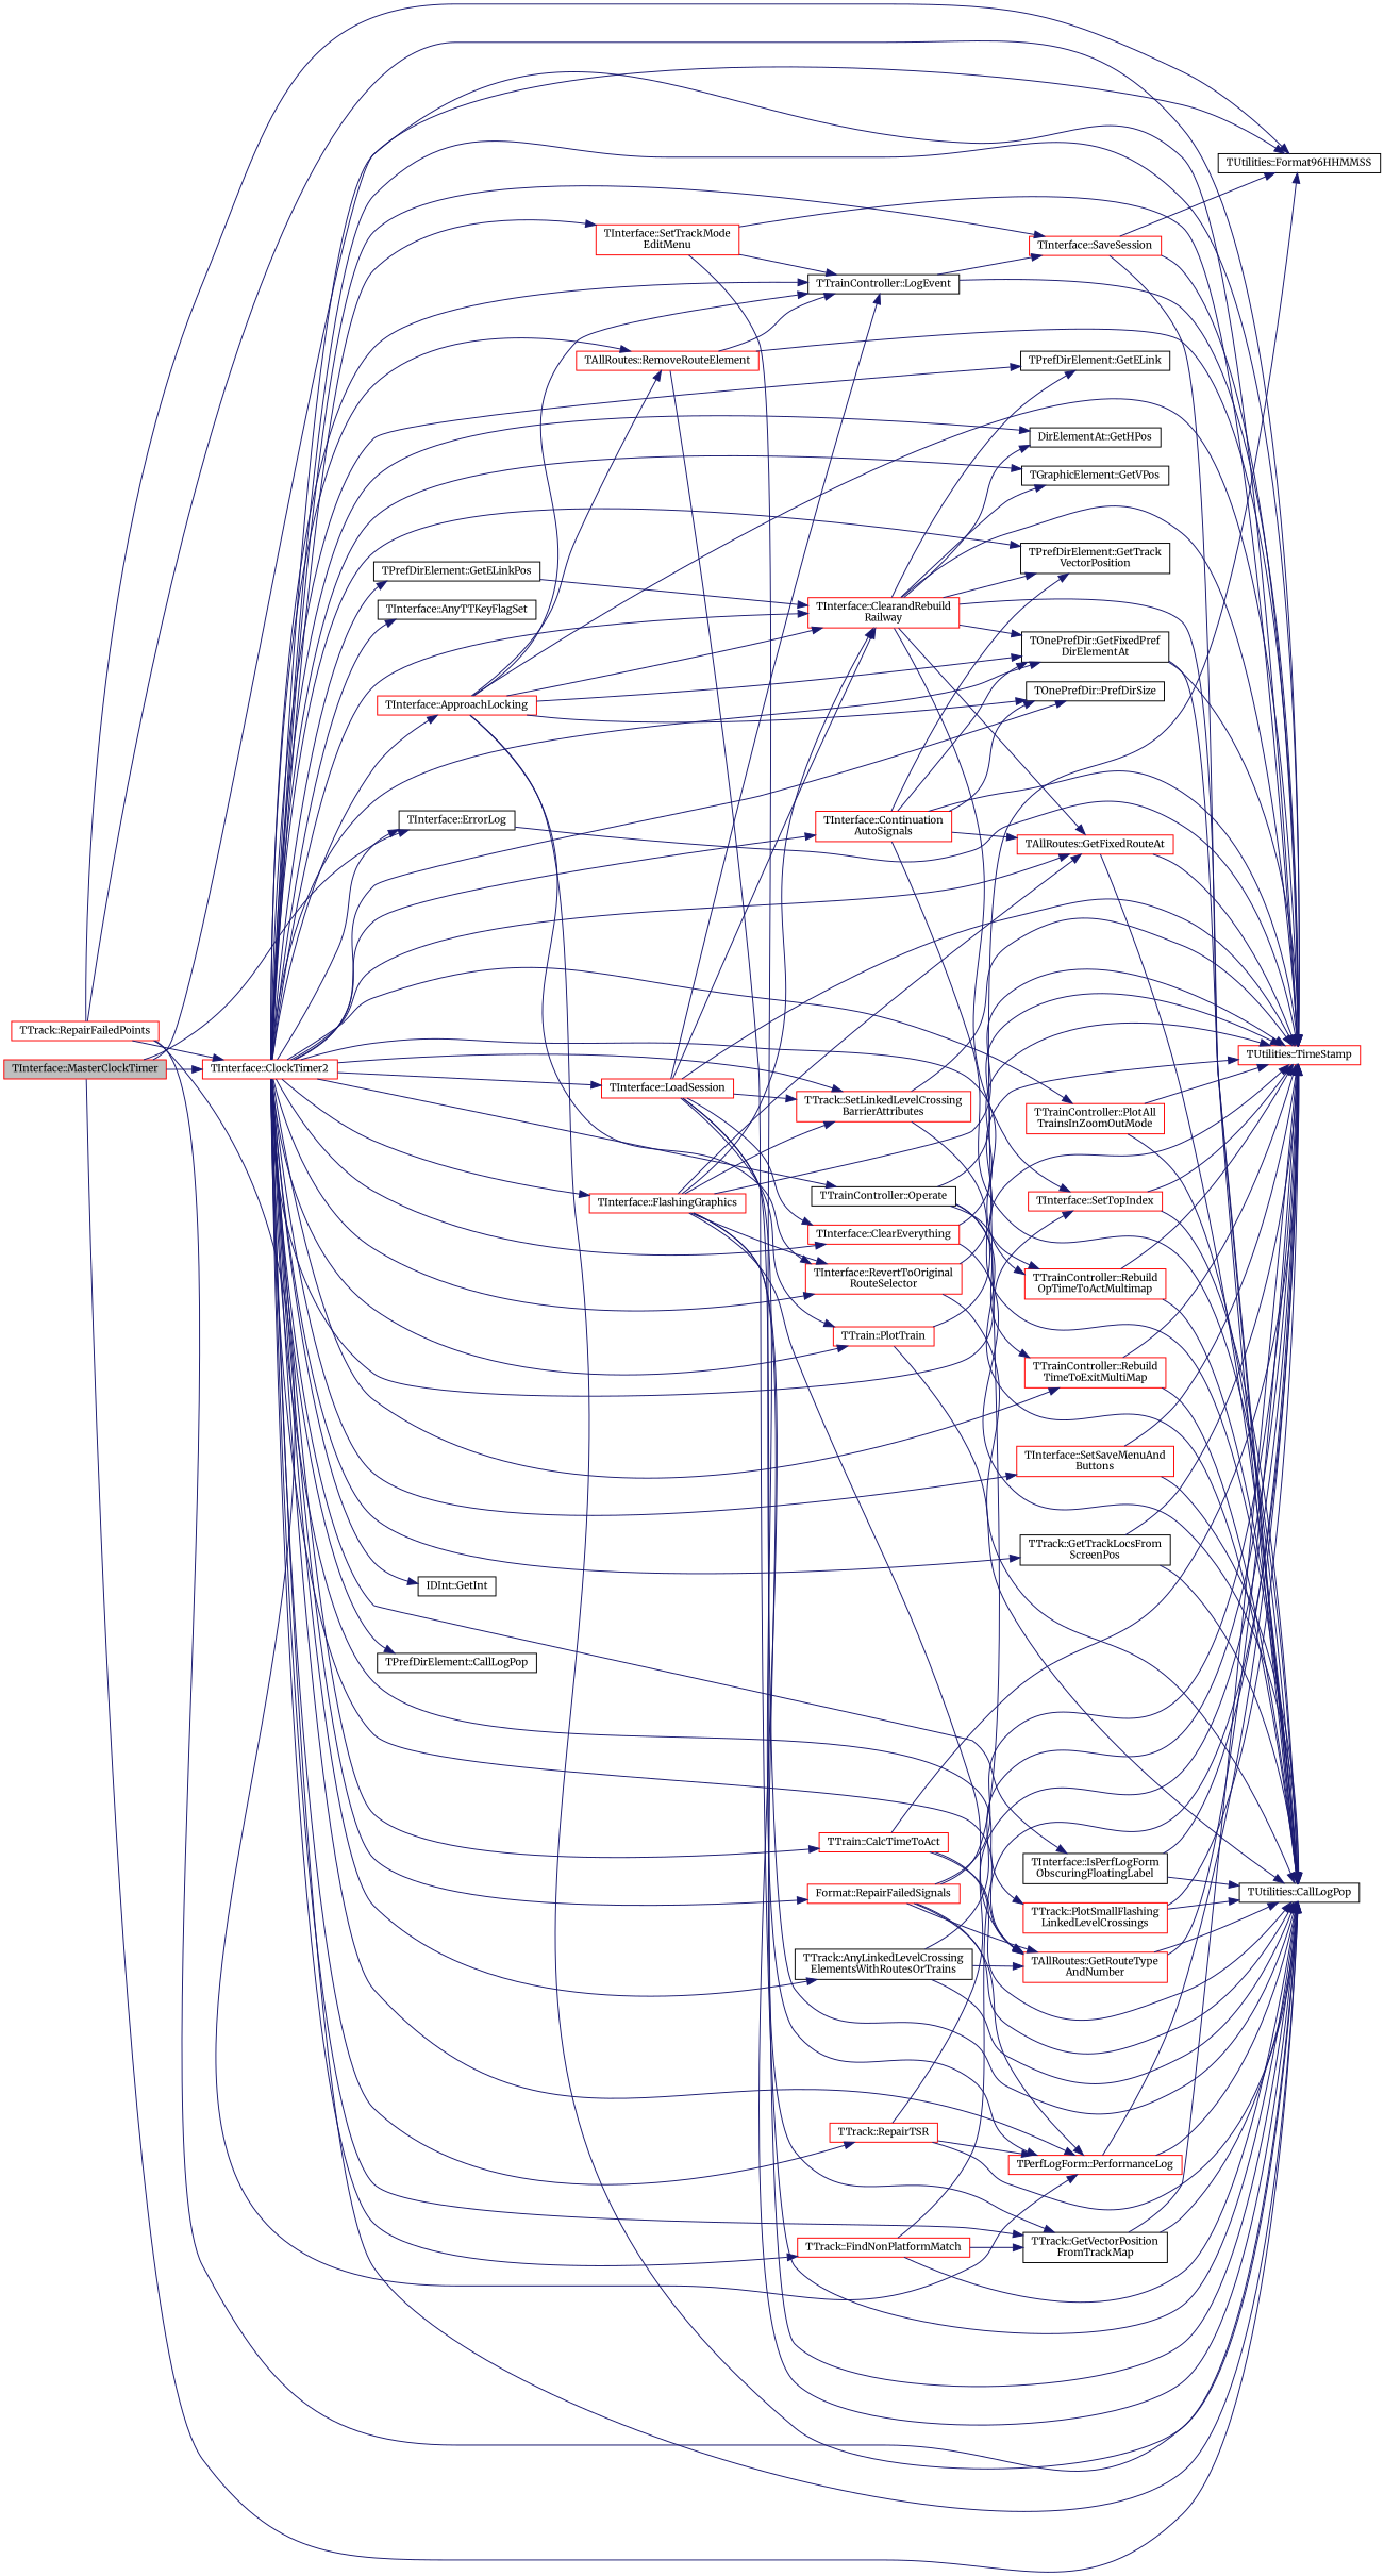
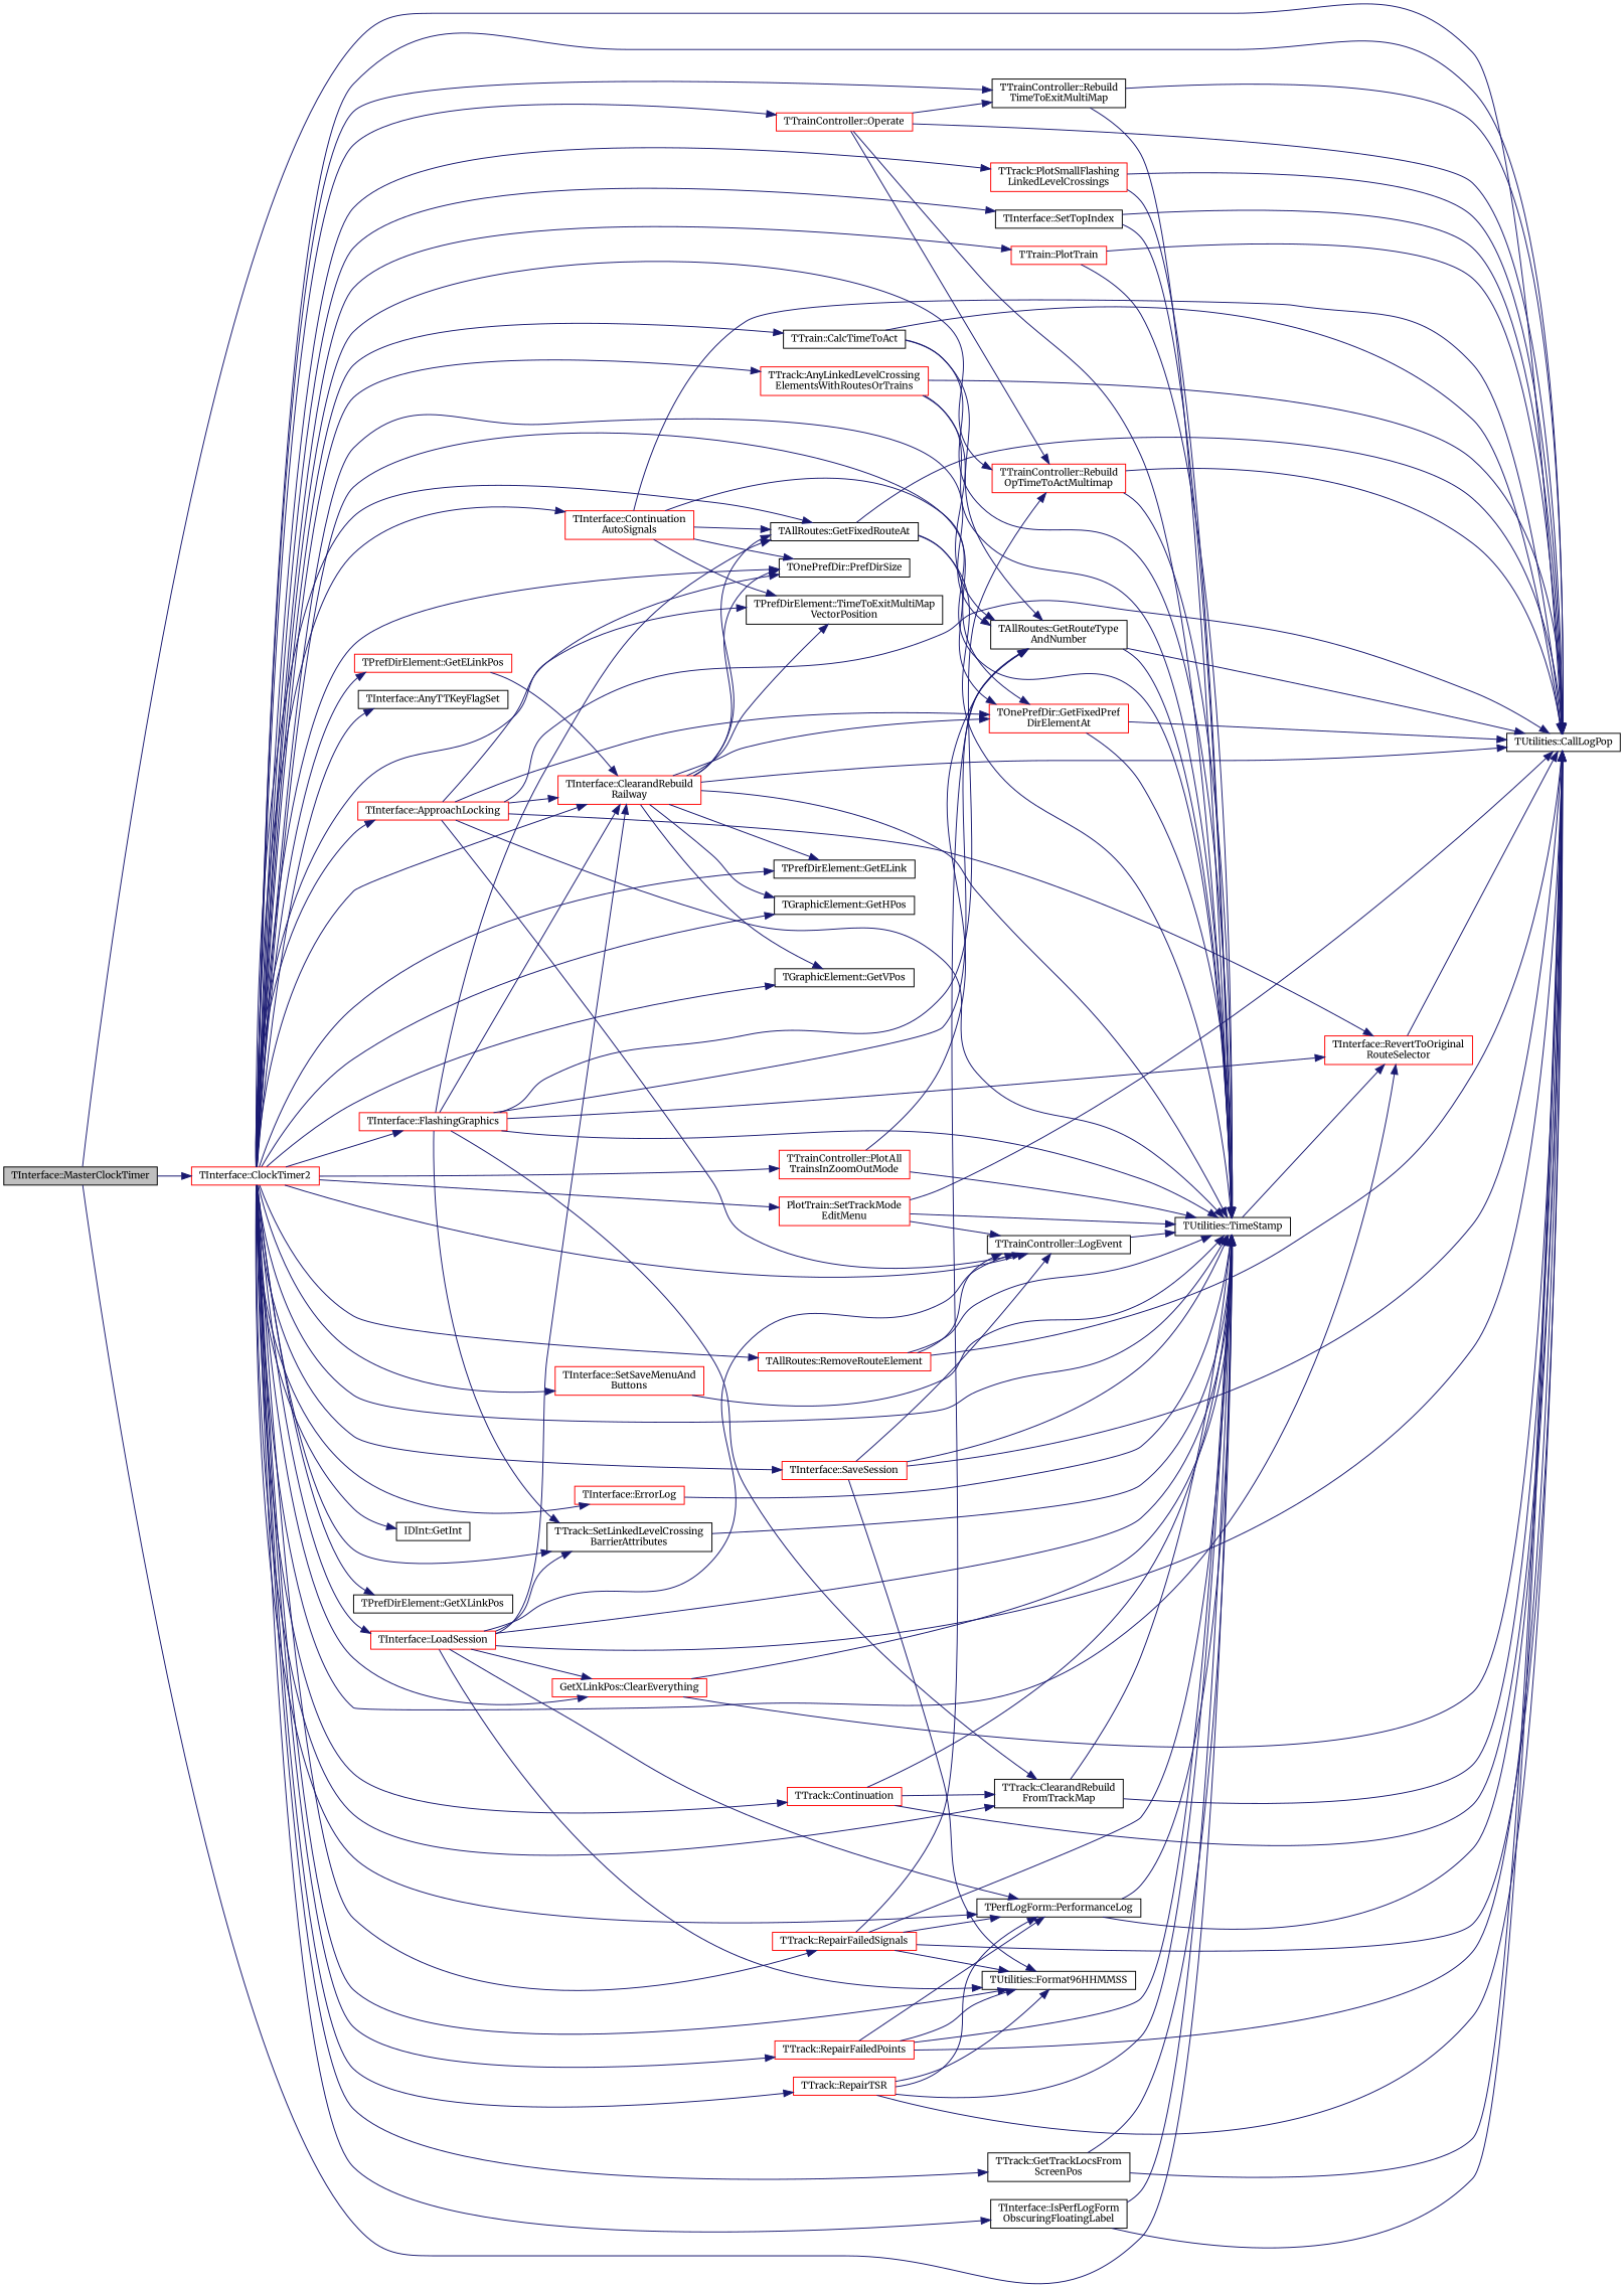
  digraph {
    fontname=Merriweather
    rankdir=LR
    node [color=red fillcolor=white fontname=Merriweather fontsize=10 shape=record style=filled]
    edge [color=midnightblue fontname=Merriweather fontsize=10 labelfontname=Helvetica labelfontsize=10 style=solid]
-   n1 [fillcolor=grey75 fontcolor=black height=0.2 label="TInterface::MasterClockTimer" width=0.4]
+   n1 [color=black fillcolor=grey75 fontcolor=black height=0.2 label="TInterface::MasterClockTimer" width=0.4]
    n2 [color=black height=0.2 label="TUtilities::CallLogPop" width=0.4]
    n3 [height=0.2 label="TInterface::ClockTimer2" width=0.4]
-   n4 [height=0.2 label="TUtilities::TimeStamp" width=0.4]
-   n5 [color=black height=0.2 label="TInterface::ErrorLog" width=0.4]
-   n6 [color=black height=0.2 label="TTrack::AnyLinkedLevelCrossing\lElementsWithRoutesOrTrains" width=0.4]
-   n7 [height=0.2 label="TAllRoutes::GetRouteType\lAndNumber" width=0.4]
+   n4 [color=black height=0.2 label="TUtilities::TimeStamp" width=0.4]
+   n5 [height=0.2 label="TInterface::ErrorLog" width=0.4]
+   n6 [height=0.2 label="TTrack::AnyLinkedLevelCrossing\lElementsWithRoutesOrTrains" width=0.4]
+   n7 [color=black height=0.2 label="TAllRoutes::GetRouteType\lAndNumber" width=0.4]
    n8 [color=black height=0.2 label="TInterface::AnyTTKeyFlagSet" width=0.4]
    n9 [height=0.2 label="TInterface::ApproachLocking" width=0.4]
    n10 [height=0.2 label="TInterface::ClearandRebuild\lRailway" width=0.4]
    n11 [color=black height=0.2 label="TPrefDirElement::GetELink" width=0.4]
-   n12 [color=black height=0.2 label="TPrefDirElement::GetELinkPos" width=0.4]
-   n13 [color=black height=0.2 label="TOnePrefDir::GetFixedPref\lDirElementAt" width=0.4]
-   n14 [height=0.2 label="TAllRoutes::GetFixedRouteAt" width=0.4]
-   n15 [color=black height=0.2 label="DirElementAt::GetHPos" width=0.4]
-   n16 [color=black height=0.2 label="TPrefDirElement::GetTrack\lVectorPosition" width=0.4]
+   n12 [height=0.2 label="TPrefDirElement::GetELinkPos" width=0.4]
+   n13 [height=0.2 label="TOnePrefDir::GetFixedPref\lDirElementAt" width=0.4]
+   n14 [color=black height=0.2 label="TAllRoutes::GetFixedRouteAt" width=0.4]
+   n15 [color=black height=0.2 label="TGraphicElement::GetHPos" width=0.4]
+   n16 [color=black height=0.2 label="TPrefDirElement::TimeToExitMultiMap\lVectorPosition" width=0.4]
    n17 [color=black height=0.2 label="TGraphicElement::GetVPos" width=0.4]
    n18 [color=black height=0.2 label="TOnePrefDir::PrefDirSize" width=0.4]
    n19 [color=black height=0.2 label="TTrainController::LogEvent" width=0.4]
    n20 [height=0.2 label="TAllRoutes::RemoveRouteElement" width=0.4]
    n21 [height=0.2 label="TInterface::RevertToOriginal\lRouteSelector" width=0.4]
-   n22 [height=0.2 label="TTrain::CalcTimeToAct" width=0.4]
-   n23 [height=0.2 label="TInterface::ClearEverything" width=0.4]
+   n22 [color=black height=0.2 label="TTrain::CalcTimeToAct" width=0.4]
+   n23 [height=0.2 label="GetXLinkPos::ClearEverything" width=0.4]
    n24 [height=0.2 label="TInterface::Continuation\lAutoSignals" width=0.4]
-   n25 [height=0.2 label="TTrack::FindNonPlatformMatch" width=0.4]
-   n26 [color=black height=0.2 label="TTrack::GetVectorPosition\lFromTrackMap" width=0.4]
+   n25 [height=0.2 label="TTrack::Continuation" width=0.4]
+   n26 [color=black height=0.2 label="TTrack::ClearandRebuild\lFromTrackMap" width=0.4]
    n27 [height=0.2 label="TInterface::FlashingGraphics" width=0.4]
-   n28 [height=0.2 label="TTrack::SetLinkedLevelCrossing\lBarrierAttributes" width=0.4]
+   n28 [color=black height=0.2 label="TTrack::SetLinkedLevelCrossing\lBarrierAttributes" width=0.4]
    n29 [color=black height=0.2 label="TUtilities::Format96HHMMSS" width=0.4]
    n30 [color=black height=0.2 label="IDInt::GetInt" width=0.4]
    n31 [color=black height=0.2 label="TTrack::GetTrackLocsFrom\lScreenPos" width=0.4]
-   n32 [color=black height=0.2 label="TPrefDirElement::CallLogPop" width=0.4]
+   n32 [color=black height=0.2 label="TPrefDirElement::GetXLinkPos" width=0.4]
    n33 [color=black height=0.2 label="TInterface::IsPerfLogForm\lObscuringFloatingLabel" width=0.4]
    n34 [height=0.2 label="TInterface::LoadSession" width=0.4]
-   n35 [height=0.2 label="TPerfLogForm::PerformanceLog" width=0.4]
-   n36 [color=black height=0.2 label="TTrainController::Operate" width=0.4]
+   n35 [color=black height=0.2 label="TPerfLogForm::PerformanceLog" width=0.4]
+   n36 [height=0.2 label="TTrainController::Operate" width=0.4]
    n37 [height=0.2 label="TTrainController::Rebuild\lOpTimeToActMultimap" width=0.4]
-   n38 [height=0.2 label="TTrainController::Rebuild\lTimeToExitMultiMap" width=0.4]
+   n38 [color=black height=0.2 label="TTrainController::Rebuild\lTimeToExitMultiMap" width=0.4]
    n39 [height=0.2 label="TTrainController::PlotAll\lTrainsInZoomOutMode" width=0.4]
    n40 [height=0.2 label="TTrack::PlotSmallFlashing\lLinkedLevelCrossings" width=0.4]
    n41 [height=0.2 label="TTrain::PlotTrain" width=0.4]
    n42 [height=0.2 label="TTrack::RepairFailedPoints" width=0.4]
-   n43 [height=0.2 label="Format::RepairFailedSignals" width=0.4]
+   n43 [height=0.2 label="TTrack::RepairFailedSignals" width=0.4]
    n44 [height=0.2 label="TTrack::RepairTSR" width=0.4]
    n45 [height=0.2 label="TInterface::SaveSession" width=0.4]
    n46 [height=0.2 label="TInterface::SetSaveMenuAnd\lButtons" width=0.4]
-   n47 [height=0.2 label="TInterface::SetTopIndex" width=0.4]
-   n48 [height=0.2 label="TInterface::SetTrackMode\lEditMenu" width=0.4]
+   n47 [color=black height=0.2 label="TInterface::SetTopIndex" width=0.4]
+   n48 [height=0.2 label="PlotTrain::SetTrackMode\lEditMenu" width=0.4]
    n1 -> n2
    n1 -> n3
    n1 -> n4
-   n1 -> n5
    n3 -> n2
    n3 -> n4
    n3 -> n5
    n3 -> n6
    n3 -> n7
    n3 -> n8
    n3 -> n9
    n3 -> n10
    n3 -> n11
    n3 -> n12
    n3 -> n13
    n3 -> n14
    n3 -> n15
    n3 -> n16
    n3 -> n17
    n3 -> n18
    n3 -> n19
    n3 -> n20
    n3 -> n21
    n3 -> n22
    n3 -> n23
    n3 -> n24
    n3 -> n25
    n3 -> n26
    n3 -> n27
    n3 -> n28
    n3 -> n29
    n3 -> n30
    n3 -> n31
    n3 -> n32
    n3 -> n33
    n3 -> n34
    n3 -> n35
    n3 -> n36
    n3 -> n37
    n3 -> n38
    n3 -> n39
    n3 -> n40
    n3 -> n41
-   n42 -> n3
+   n3 -> n42
    n3 -> n43
    n3 -> n44
    n3 -> n45
    n3 -> n46
    n3 -> n47
    n3 -> n48
    n5 -> n4
    n6 -> n2
    n6 -> n4
    n6 -> n7
    n7 -> n2
    n7 -> n4
    n9 -> n2
    n9 -> n4
    n9 -> n10
    n9 -> n13
    n9 -> n18
    n9 -> n19
-   n9 -> n20
    n9 -> n21
    n10 -> n2
    n10 -> n4
    n10 -> n11
    n10 -> n13
    n10 -> n14
    n10 -> n15
    n10 -> n16
    n10 -> n17
-   n10 -> n47
+   n10 -> n18
    n12 -> n10
    n13 -> n2
    n13 -> n4
    n14 -> n2
    n14 -> n4
    n19 -> n4
    n20 -> n2
    n20 -> n4
    n20 -> n19
    n21 -> n2
-   n21 -> n4
+   n4 -> n21
    n22 -> n2
    n22 -> n4
    n22 -> n7
    n23 -> n2
    n23 -> n4
    n24 -> n2
    n24 -> n4
-   n24 -> n13
+   n14 -> n13
    n24 -> n14
    n24 -> n16
    n24 -> n18
    n25 -> n2
    n25 -> n4
    n25 -> n26
    n26 -> n2
    n26 -> n4
-   n27 -> n2
+   n27 -> n37
    n27 -> n4
    n27 -> n7
    n27 -> n10
    n27 -> n14
    n27 -> n21
    n27 -> n26
    n27 -> n28
-   n28 -> n2
    n28 -> n4
    n31 -> n2
    n31 -> n4
    n33 -> n2
    n33 -> n4
    n34 -> n2
    n34 -> n4
    n34 -> n10
    n34 -> n19
    n34 -> n23
    n34 -> n28
-   n34 -> n41
+   n34 -> n29
    n34 -> n35
    n35 -> n2
    n35 -> n4
    n36 -> n2
    n36 -> n4
    n36 -> n37
    n36 -> n38
    n37 -> n2
    n37 -> n4
    n38 -> n2
    n38 -> n4
-   n39 -> n2
+   n39 -> n7
    n39 -> n4
    n40 -> n2
    n40 -> n4
    n41 -> n2
    n41 -> n4
    n42 -> n2
    n42 -> n4
    n42 -> n29
    n42 -> n35
    n43 -> n2
    n43 -> n4
    n43 -> n7
    n43 -> n29
    n43 -> n35
    n44 -> n2
    n44 -> n4
+   n44 -> n29
    n44 -> n35
    n45 -> n2
    n45 -> n4
-   n19 -> n45
+   n45 -> n19
    n45 -> n29
-   n46 -> n2
    n46 -> n4
    n47 -> n2
    n47 -> n4
    n48 -> n2
    n48 -> n4
    n48 -> n19
  }
